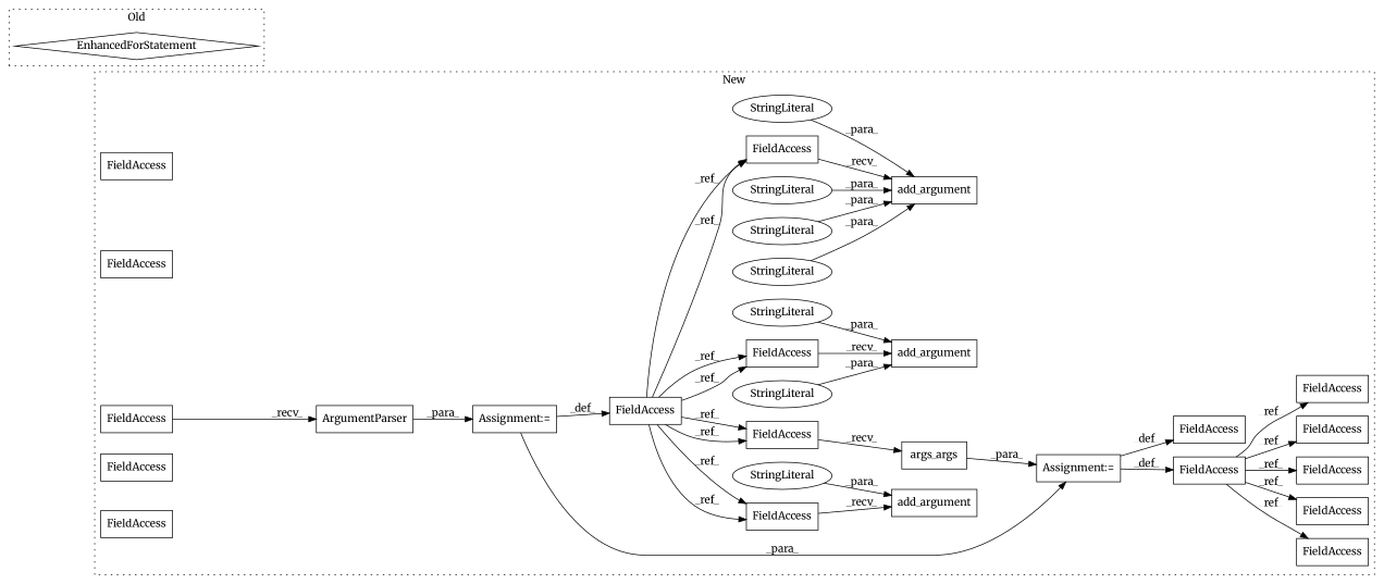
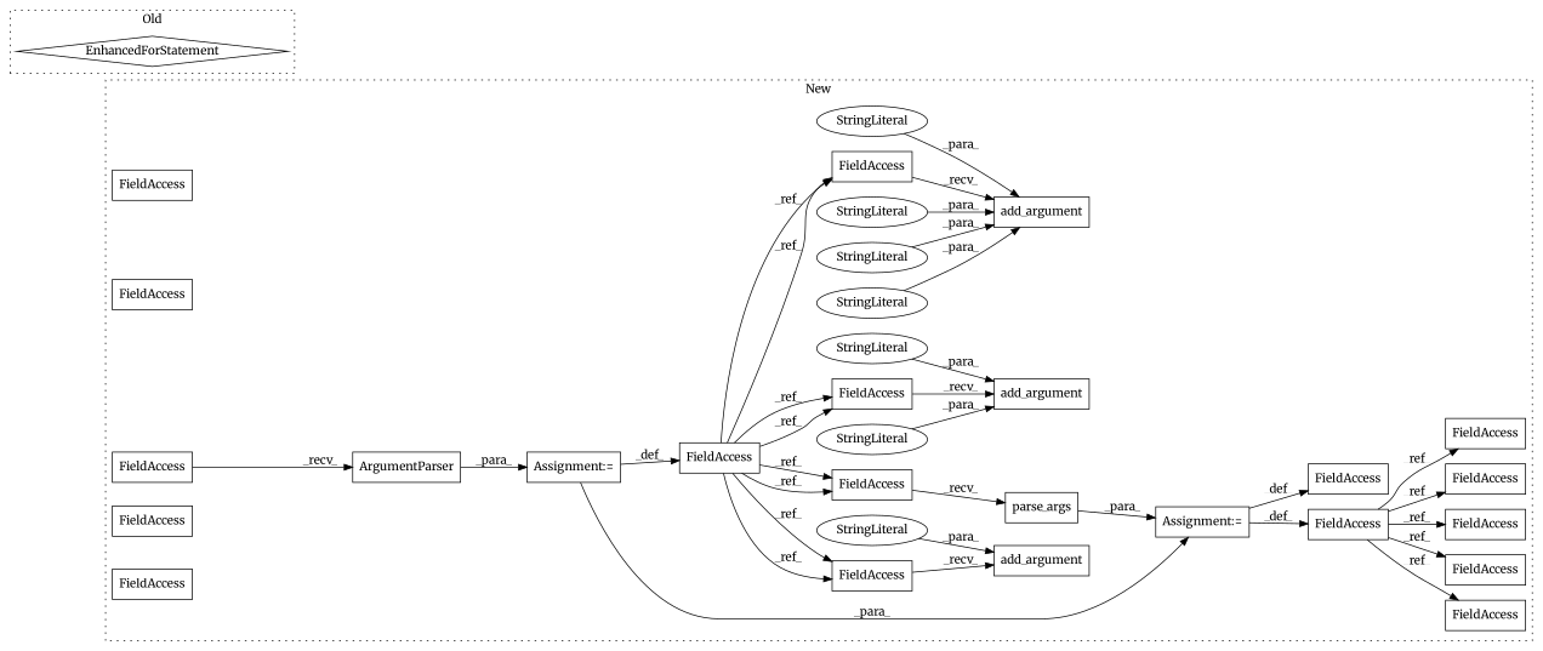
  digraph {
    rankdir=LR
    fontname=Merriweather
    node [a=22 l=6 s=2925 shape=box fontname=Merriweather]
    edge [fontname=Merriweather]
    n1 [a=32 l="15,1" label=ArgumentParser s="2679,2726"]
    n2 [a=32 l="13,1" label=add_argument s="2742,2823"]
    n3 [a=45 label=StringLiteral s=2768 shape=ellipse]
    n4 [a=45 l=48 label=StringLiteral s=2775 shape=ellipse]
-   n5 [a=32 l="11,1" label=args_args s="3005,3043"]
+   n5 [a=32 l="11,1" label=parse_args s="3005,3043"]
    n6 [a=7 l=1 label="Assignment:=" s=2997]
    n7 [a=7 l=1 label="Assignment:=" s=2669]
    n8 [a=32 l="13,1" label=add_argument s="2932,2984"]
    n9 [a=45 l=7 label=StringLiteral s=2760 shape=ellipse]
    n10 [a=32 l="13,1" label=add_argument s="2839,2916"]
    n11 [a=45 l=4 label=StringLiteral s=2755 shape=ellipse]
    n12 [a=45 l=4 label=StringLiteral s=2852 shape=ellipse]
    n13 [a=45 l=7 label=StringLiteral s=2857 shape=ellipse]
    n14 [label=FieldAccess]
    n15 [label=FieldAccess s=2998]
    n16 [l=8 label=FieldAccess s=2670]
    n17 [label=FieldAccess s=2735]
    n18 [label=FieldAccess s=2663]
    n19 [label=FieldAccess s=2832]
    n20 [l=4 label=FieldAccess s=2993]
    n21 [l=4 label=FieldAccess s=3225]
    n22 [l=5 label=FieldAccess s=3246]
    n23 [l=4 label=FieldAccess s=3188]
    n24 [l=4 label=FieldAccess s=3164]
    n25 [l=4 label=FieldAccess s=3058]
    n26 [a=45 l=29 label=StringLiteral s=2955 shape=ellipse]
    n27 [l=4 label=FieldAccess s=3113]
    n28 [label=FieldAccess]
    n29 [label=FieldAccess s=2735]
    n30 [label=FieldAccess s=2998]
    n31 [label=FieldAccess s=2832]
    n32 [a=70 l="57,2" label=EnhancedForStatement s="1981,2062" shape=diamond]
    subgraph cluster_1 {
      label=New
      style=dotted
      n1
      n2
      n3
      n4
      n5
      n6
      n7
      n8
      n9
      n10
      n11
      n12
      n13
      n14
      n15
      n16
      n17
      n18
      n19
      n20
      n21
      n22
      n23
      n24
      n25
      n26
      n27
      n28
      n29
      n30
      n31
    }
    subgraph cluster_2 {
      label=Old
      style=dotted
      n32
    }
    n1 -> n7 [label=_para_]
    n3 -> n2 [label=_para_]
    n4 -> n2 [label=_para_]
    n5 -> n6 [label=_para_]
    n6 -> n20 [label=_def_]
    n6 -> n22 [label=_def_]
    n7 -> n6 [label=_para_]
    n7 -> n18 [label=_def_]
    n9 -> n2 [label=_para_]
    n11 -> n2 [label=_para_]
    n12 -> n10 [label=_para_]
    n13 -> n10 [label=_para_]
    n16 -> n1 [label=_recv_]
    n18 -> n28 [label=_ref_]
    n18 -> n28 [label=_ref_]
    n18 -> n29 [label=_ref_]
    n18 -> n29 [label=_ref_]
    n18 -> n30 [label=_ref_]
    n18 -> n30 [label=_ref_]
    n18 -> n31 [label=_ref_]
    n18 -> n31 [label=_ref_]
    n20 -> n21 [label=_ref_]
    n20 -> n23 [label=_ref_]
    n20 -> n24 [label=_ref_]
    n20 -> n25 [label=_ref_]
    n20 -> n27 [label=_ref_]
    n26 -> n8 [label=_para_]
    n28 -> n8 [label=_recv_]
    n29 -> n2 [label=_recv_]
    n30 -> n5 [label=_recv_]
    n31 -> n10 [label=_recv_]
  }
